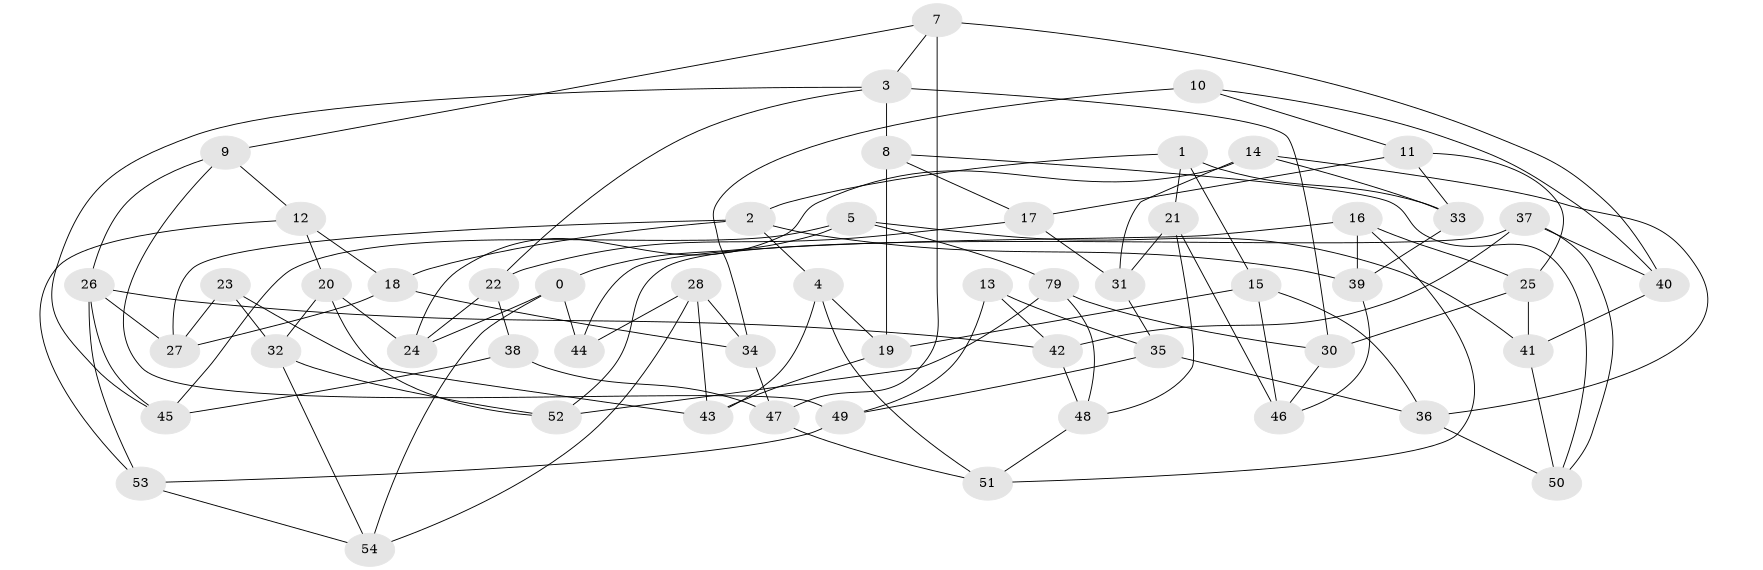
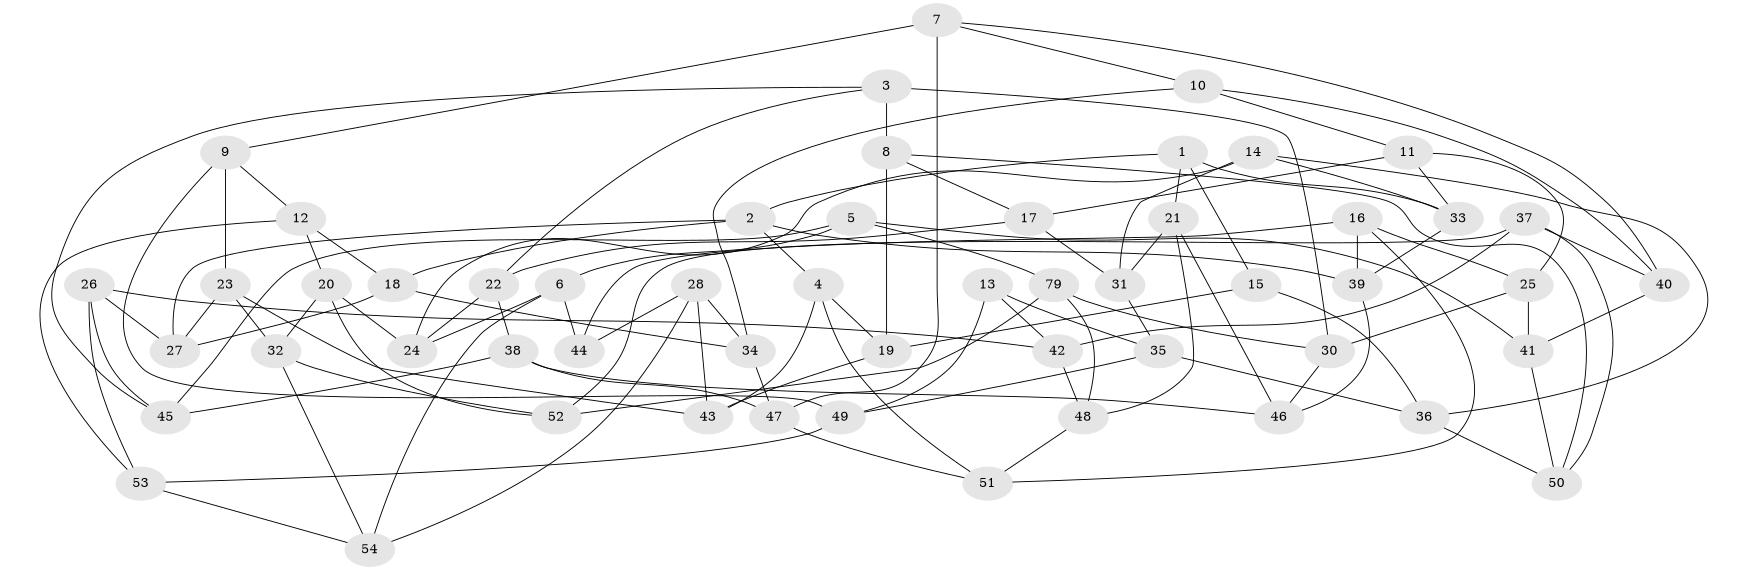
  graph {
    node [color=gray90 style=filled]
    1
    2
    15
    21
    33
    4
    27
    39
    18
    19
    36
    31
    46
    48
    43
    51
    3
    8
    22
    30
    45
    17
    50
    24
    38
    5
-   6 [label=0]
+   6
    n28 [label=79]
    41
    44
    54
    52
    7
    9
    10
    40
    47
    12
    23
    49
    11
    34
    20
    53
    32
    25
    13
    35
    42
    14
    16
    26
    28
    37
    1 -- 2
    1 -- 15
    1 -- 21
    1 -- 33
    2 -- 4
    2 -- 27
    2 -- 39
    2 -- 18
    15 -- 19
    15 -- 36
    21 -- 31
    21 -- 46
    21 -- 48
    33 -- 39
    4 -- 19
    4 -- 43
    4 -- 51
    39 -- 46
    18 -- 27
    18 -- 34
    19 -- 43
    36 -- 50
    31 -- 35
    48 -- 51
    3 -- 8
    3 -- 22
    3 -- 30
    3 -- 45
    8 -- 19
    8 -- 17
    8 -- 50
    22 -- 24
    22 -- 38
    30 -- 46
    17 -- 31
    17 -- 22
-   15 -- 46
+   38 -- 46
    38 -- 45
    38 -- 47
    5 -- 45
    5 -- 6
    5 -- n28
    5 -- 41
    6 -- 24
    6 -- 44
    6 -- 54
    n28 -- 48
    n28 -- 30
    n28 -- 52
    41 -- 50
    7 -- 9
-   7 -- 3
+   7 -- 10
    7 -- 40
    7 -- 47
    9 -- 12
-   9 -- 26
+   9 -- 23
    9 -- 49
    10 -- 40
    10 -- 11
    10 -- 34
    40 -- 41
    47 -- 51
    12 -- 18
    12 -- 20
    12 -- 53
    23 -- 27
    23 -- 43
    23 -- 32
    49 -- 53
    11 -- 33
    11 -- 17
    11 -- 25
    34 -- 47
    20 -- 24
    20 -- 52
    20 -- 32
    53 -- 54
    32 -- 54
    32 -- 52
    25 -- 30
    25 -- 41
    13 -- 49
    13 -- 35
    13 -- 42
    35 -- 36
    35 -- 49
    42 -- 48
    14 -- 33
    14 -- 36
    14 -- 31
    14 -- 24
    16 -- 39
    16 -- 51
    16 -- 44
    16 -- 25
    26 -- 27
    26 -- 45
    26 -- 53
    26 -- 42
    28 -- 43
    28 -- 44
    28 -- 54
    28 -- 34
    37 -- 50
    37 -- 52
    37 -- 40
    37 -- 42
  }
